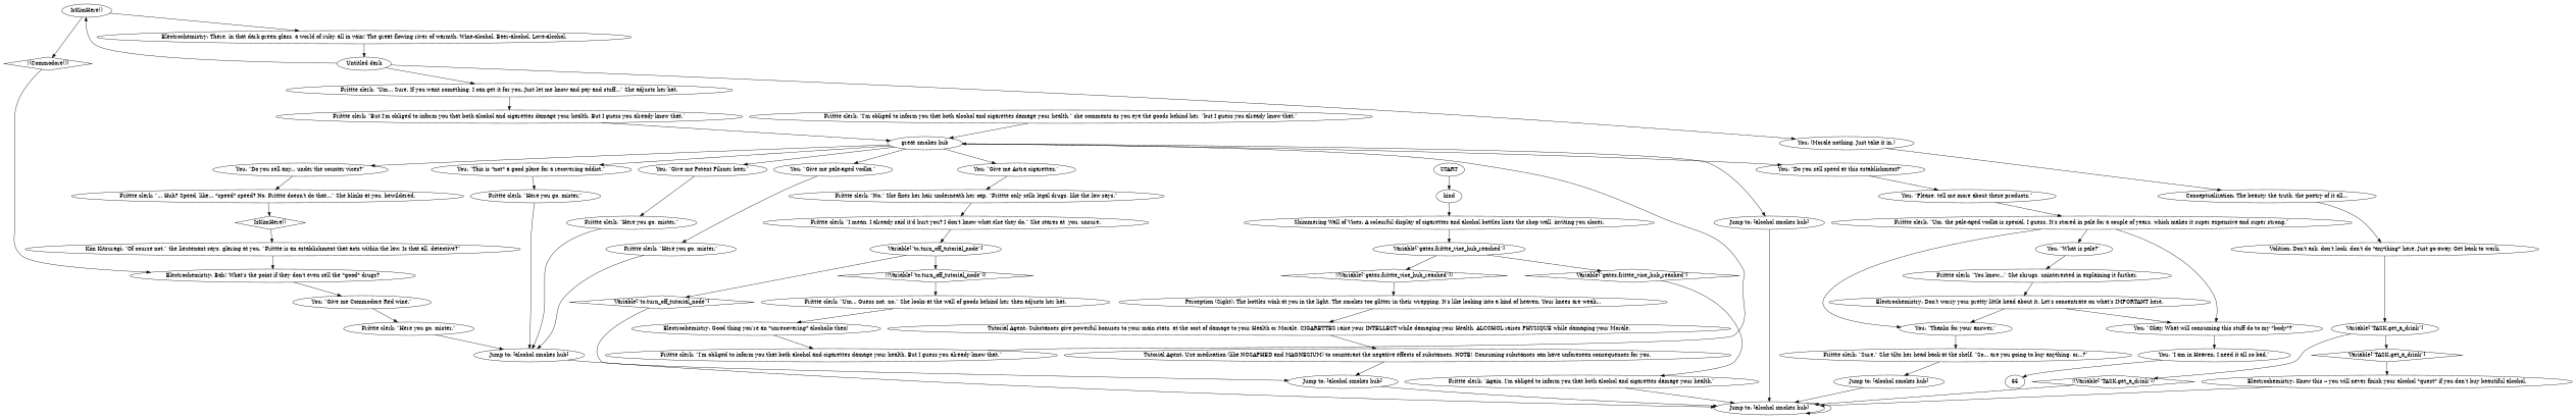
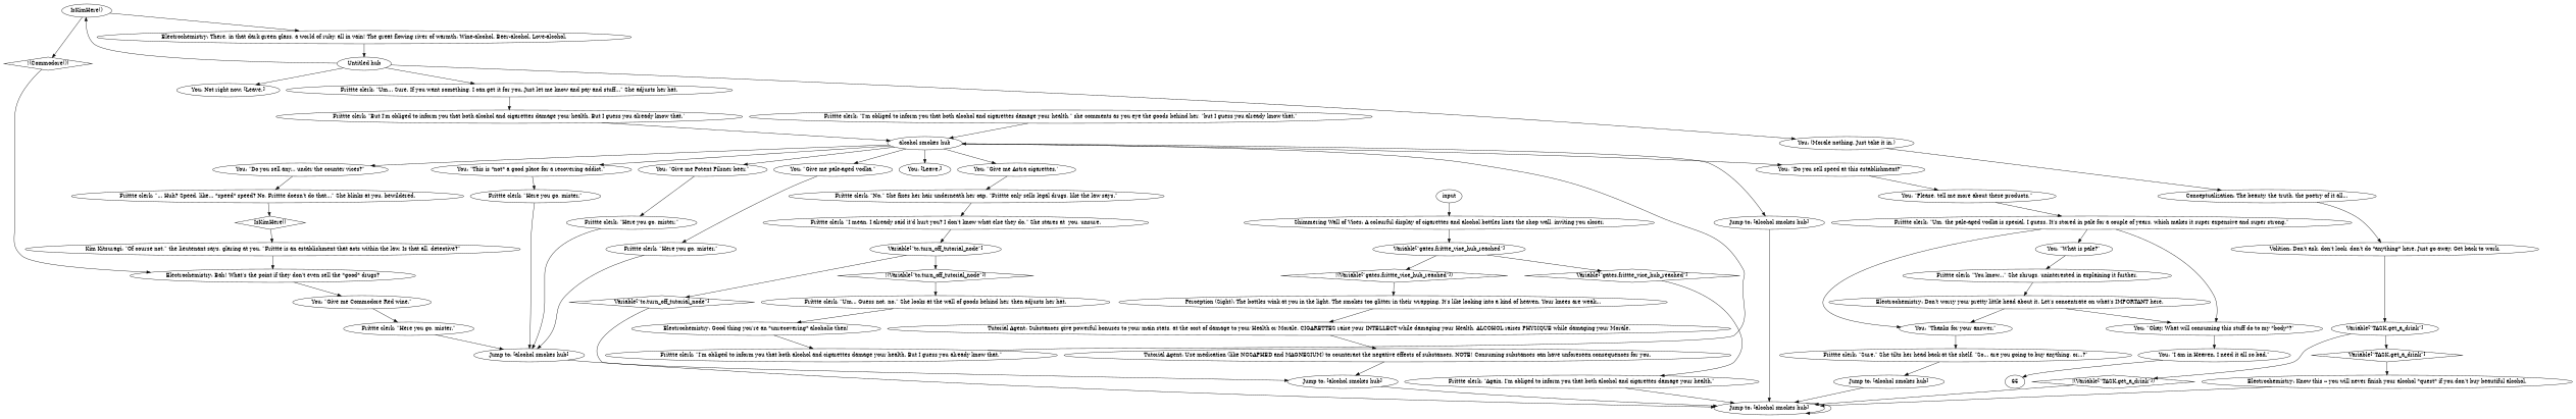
  digraph {
-   n1 [label=START]
-   n2 [label=kind]
+   n2 [label=input]
    n3 [label="Shimmering Wall of Vices: A colourful display of cigarettes and alcohol bottles lines the shop wall, inviting you closer."]
    n4 [label="Variable[\"gates.frittte_vice_hub_reached\"]"]
    n5 [label="Electrochemistry: Don't worry your pretty little head about it. Let's concentrate on what's IMPORTANT here."]
    n6 [label="You: \"Thanks for your answer.\""]
    n7 [label="You: \"Okay. What will consuming this stuff do to my *body*?\""]
    n8 [label="Frittte clerk: \"Sure.\" She tilts her head back at the shelf. \"So... are you going to buy anything, or...?\""]
    n9 [label="You: \"I am in Heaven. I need it all so bad.\""]
    n10 [label="Jump to: [alcohol smokes hub]"]
    n11 [label="Jump to: [alcohol smokes hub]"]
    n12 [label="Frittte clerk: \"But I'm obliged to inform you that both alcohol and cigarettes damage your health. But I guess you already know that.\""]
-   n13 [label="great smokes hub"]
+   n13 [label="alcohol smokes hub"]
    n14 [label="You: \"Give me Potent Pilsner beer.\""]
    n15 [label="You: \"Give me Astra cigarettes.\""]
+   n16 [label="You: [Leave.]"]
    n17 [label="You: \"Give me pale-aged vodka.\""]
    n18 [label="You: \"Do you sell speed at this establishment?\""]
    n19 [label="Jump to: [alcohol smokes hub]"]
    n20 [label="You: \"Do you sell any... under the counter vices?\""]
    n21 [label="You: \"This is *not* a good place for a recovering addict.\""]
    n22 [label="Kim Kitsuragi: \"Of course not,\" the lieutenant says, glaring at you. \"Frittte is an establishment that acts within the law. Is that all, detective?\""]
    n23 [label="Electrochemistry: Bah! What's the point if they don't even sell the *good* drugs?"]
    n24 [label="You: \"Give me Commodore Red wine.\""]
    n25 [label="Frittte clerk: \"Again, I'm obliged to inform you that both alcohol and cigarettes damage your health.\""]
+   n26 [label="You: Not right now. [Leave.]"]
    n27 [label="You: \"What is pale?\""]
    n28 [label="Frittte clerk: \"You know...\" She shrugs, uninterested in explaining it further."]
    n29 [label="Conceptualization: The beauty, the truth, the poetry of it all..."]
    n30 [label="Volition: Don't ask, don't look, don't do *anything* here. Just go away. Get back to work."]
    n31 [label="Variable[\"TASK.get_a_drink\"]"]
    n32 [label="Jump to: [alcohol smokes hub]"]
    n33 [label="Variable[\"gates.frittte_vice_hub_reached\"]" shape=diamond]
    n34 [label="!(Variable[\"gates.frittte_vice_hub_reached\"])" shape=diamond]
    n35 [label="Frittte clerk: \"Um, the pale-aged vodka is special, I guess. It's stored in pale for a couple of years, which makes it super expensive and super strong.\""]
    n36 [label="You: (Morale nothing. Just take it in.)"]
-   n37 [label="Untitled dark"]
+   n37 [label="Untitled hub"]
    n38 [label="IsKimHere()"]
    n39 [label="Frittte clerk: \"Um... Sure. If you want something, I can get it for you. Just let me know and pay and stuff...\" She adjusts her hat."]
    n40 [label="!(Commodore())" shape=diamond]
    n41 [label="Electrochemistry: There, in that dark green glass, a world of ruby, all in vain! The great flowing river of warmth: Wine-alcohol. Beer-alcohol. Love-alcohol."]
    n42 [label="Frittte clerk: \"Here you go, mister.\""]
    n43 [label="Jump to: [alcohol smokes hub]"]
    n44 [label="Electrochemistry: Know this -- you will never finish your alcohol *quest* if you don't buy beautiful alcohol."]
    n45 [label="Tutorial Agent: Use medication (like NOSAPHED and MAGNESIUM) to counteract the negative effects of substances. NOTE! Consuming substances can have unforeseen consequences for you."]
    n46 [label="Frittte clerk: \"I'm obliged to inform you that both alcohol and cigarettes damage your health. But I guess you already know that.\""]
    n47 [label="Frittte clerk: \"Here you go, mister.\""]
    n48 [label="Frittte clerk: \"Here you go, mister.\""]
    n49 [label="Frittte clerk: \"No.\" She fixes her hair underneath her cap. \"Frittte only sells legal drugs, like the law says.\""]
    n50 [label="Frittte clerk: \"I mean, I already said it'd hurt you? I don't know what else they do.\" She stares at  you, unsure."]
    n51 [label="Perception (Sight): The bottles wink at you in the light. The smokes too glitter in their wrapping. It's like looking into a kind of heaven. Your knees are weak..."]
    n52 [label="Tutorial Agent: Substances give powerful bonuses to your main stats, at the cost of damage to your Health or Morale. CIGARETTES raise your INTELLECT while damaging your Health, ALCOHOL raises PHYSIQUE while damaging your Morale."]
    n53 [label="Electrochemistry: Good thing you're an *unrecovering* alcoholic then!"]
    n54 [label="Variable[\"tc.turn_off_tutorial_node\"]"]
    n55 [label="Variable[\"tc.turn_off_tutorial_node\"]" shape=diamond]
    n56 [label="!(Variable[\"tc.turn_off_tutorial_node\"])" shape=diamond]
    n57 [label="Frittte clerk: \"Um... Guess not, no.\" She looks at the wall of goods behind her, then adjusts her hat."]
    n58 [label="You: \"Please, tell me more about these products.\""]
    n59 [label=65]
    n60 [label="Variable[\"TASK.get_a_drink\"]" shape=diamond]
    n61 [label="!(Variable[\"TASK.get_a_drink\"])" shape=diamond]
    n62 [label="Frittte clerk: \"I'm obliged to inform you that both alcohol and cigarettes damage your health,\" she comments as you eye the goods behind her, \"but I guess you already know that.\""]
    n63 [label="Frittte clerk: \"... Huh? Speed, like... *speed* speed? No, Frittte doesn't do that...\" She blinks at you, bewildered."]
    n64 [label="Frittte clerk: \"Here you go, mister.\""]
    n65 [label="IsKimHere()" shape=diamond]
-   n1 -> n2
    n2 -> n3
    n3 -> n4
    n4 -> n33
    n4 -> n34
    n5 -> n6
    n5 -> n7
    n6 -> n8
    n7 -> n9
    n8 -> n10
    n9 -> n59
    n10 -> n11
    n11 -> n11
    n12 -> n13
    n13 -> n14
    n13 -> n15
+   n13 -> n16
    n13 -> n17
    n13 -> n18
    n13 -> n19
    n13 -> n20
    n13 -> n21
    n14 -> n48
    n15 -> n49
    n17 -> n42
    n18 -> n58
    n19 -> n11
    n20 -> n63
    n21 -> n64
    n22 -> n23
    n23 -> n24
    n24 -> n47
    n25 -> n11
    n27 -> n28
    n28 -> n5
    n29 -> n30
    n30 -> n31
    n31 -> n60
    n31 -> n61
    n32 -> n11
    n33 -> n25
    n34 -> n51
    n35 -> n6
    n35 -> n7
    n35 -> n27
    n36 -> n29
+   n37 -> n26
    n37 -> n36
    n37 -> n38
    n37 -> n39
    n38 -> n40
    n38 -> n41
    n39 -> n12
    n40 -> n23
    n41 -> n37
    n42 -> n43
    n43 -> n11
    n44 -> n11
    n45 -> n32
    n46 -> n13
    n47 -> n43
    n48 -> n43
    n49 -> n50
    n50 -> n54
    n51 -> n52
    n52 -> n45
    n53 -> n46
    n54 -> n55
    n54 -> n56
    n55 -> n32
    n56 -> n57
    n57 -> n53
    n58 -> n35
    n60 -> n44
    n61 -> n11
    n62 -> n13
    n63 -> n65
    n64 -> n43
    n65 -> n22
  }
